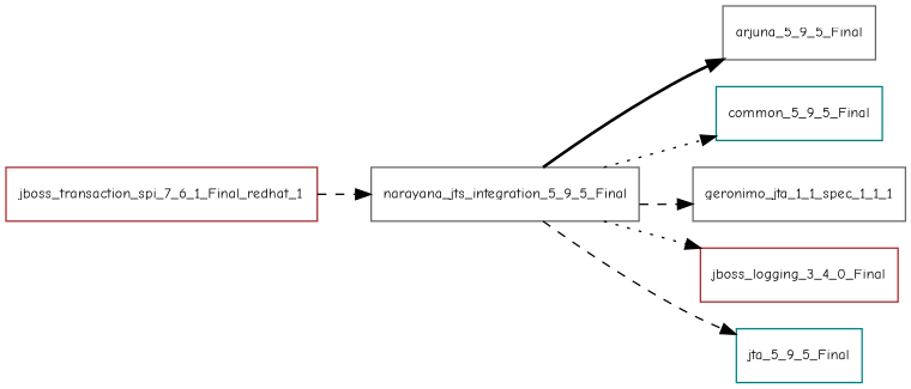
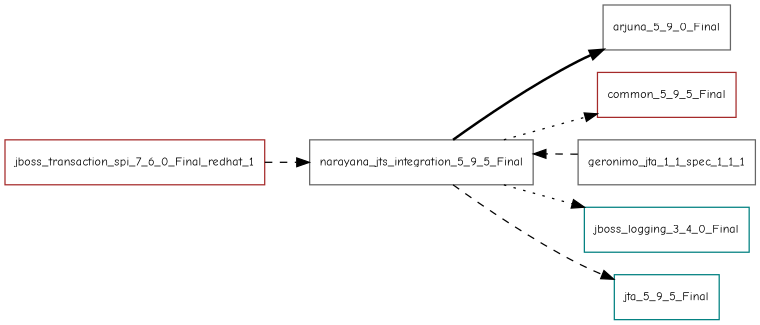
  digraph {
    fontname="Comic Neue"
    rankdir=LR
    node [color=gray40 fontname="Comic Neue" fontsize=10.0 shape=box]
    edge [fontname="Comic Neue" style=dashed]
    narayana_jts_integration_5_9_5_Final
-   arjuna_5_9_5_Final
-   common_5_9_5_Final [color=teal]
+   arjuna_5_9_5_Final [label=arjuna_5_9_0_Final]
+   common_5_9_5_Final [color=brown]
    geronimo_jta_1_1_spec_1_1_1
-   jboss_logging_3_4_0_Final [color=brown]
+   jboss_logging_3_4_0_Final [color=teal]
    jta_5_9_5_Final [color=teal]
-   jboss_transaction_spi_7_6_0_Final_redhat_1 [color=brown label=jboss_transaction_spi_7_6_1_Final_redhat_1]
+   jboss_transaction_spi_7_6_0_Final_redhat_1 [color=brown]
    narayana_jts_integration_5_9_5_Final -> arjuna_5_9_5_Final [style=bold]
    narayana_jts_integration_5_9_5_Final -> common_5_9_5_Final [style=dotted]
-   narayana_jts_integration_5_9_5_Final -> geronimo_jta_1_1_spec_1_1_1
+   geronimo_jta_1_1_spec_1_1_1 -> narayana_jts_integration_5_9_5_Final
    narayana_jts_integration_5_9_5_Final -> jboss_logging_3_4_0_Final [style=dotted]
    narayana_jts_integration_5_9_5_Final -> jta_5_9_5_Final
    jboss_transaction_spi_7_6_0_Final_redhat_1 -> narayana_jts_integration_5_9_5_Final
  }
